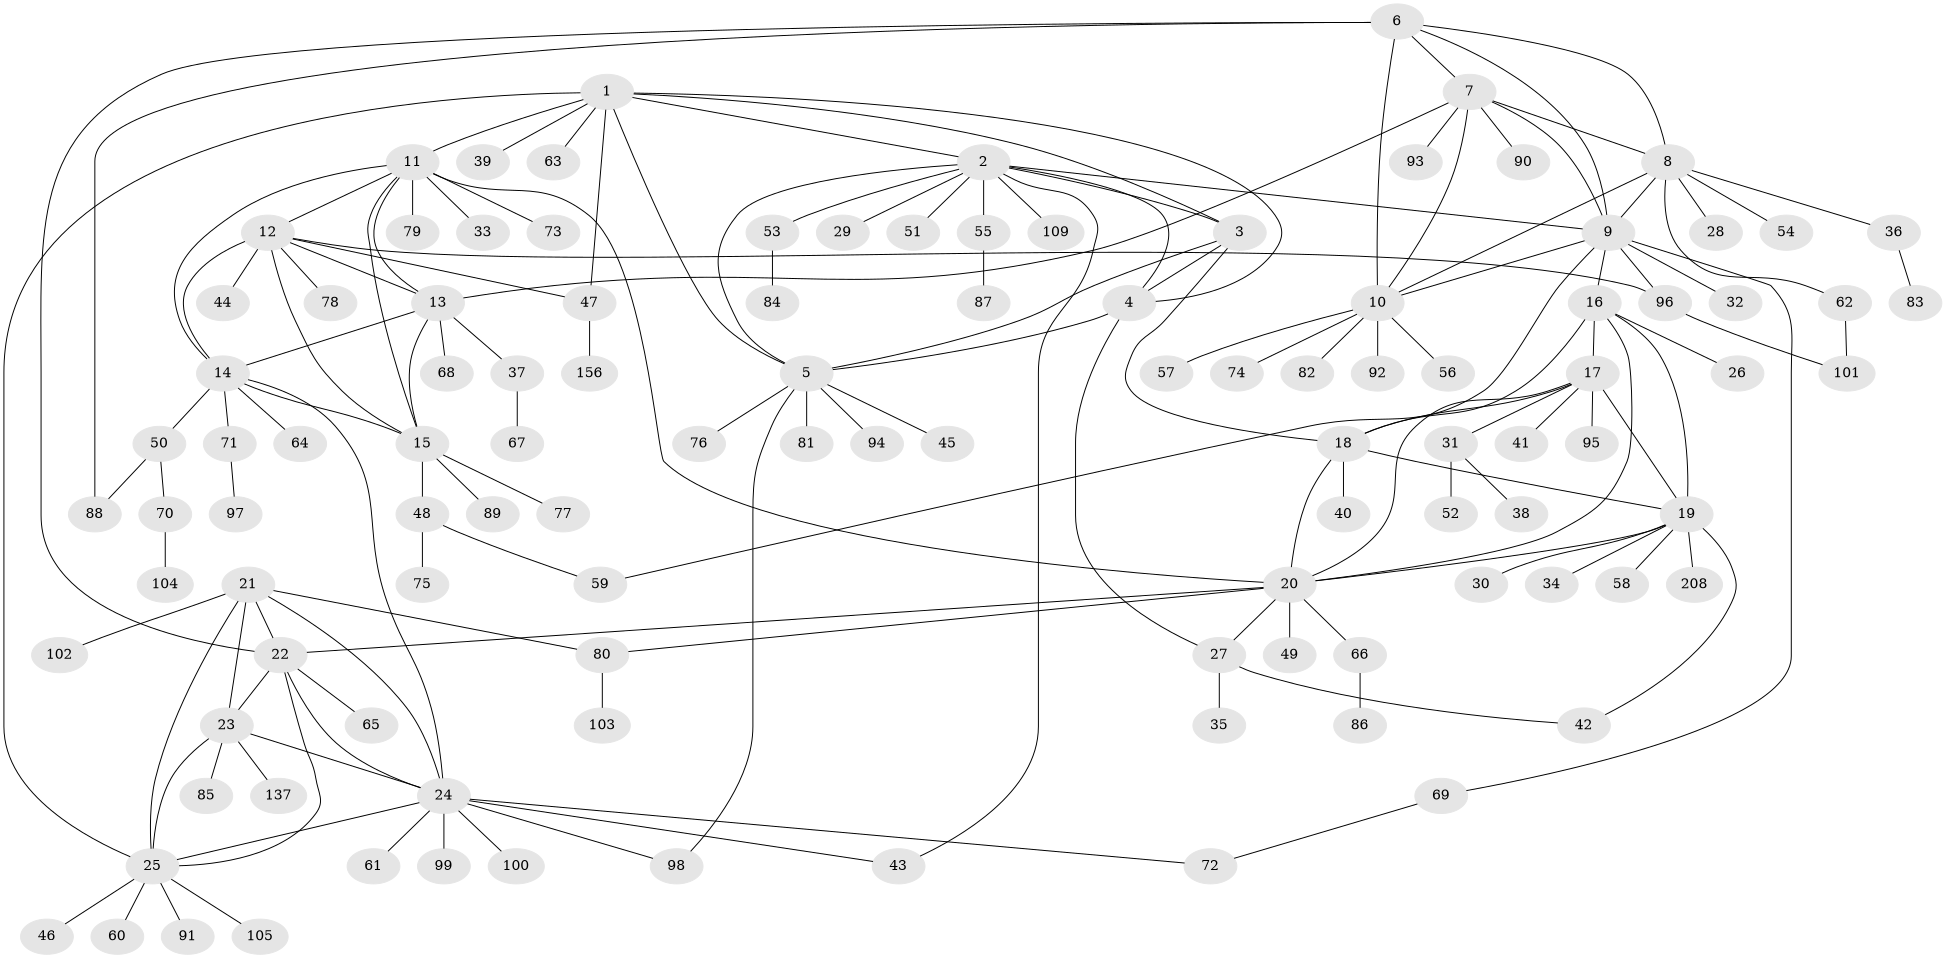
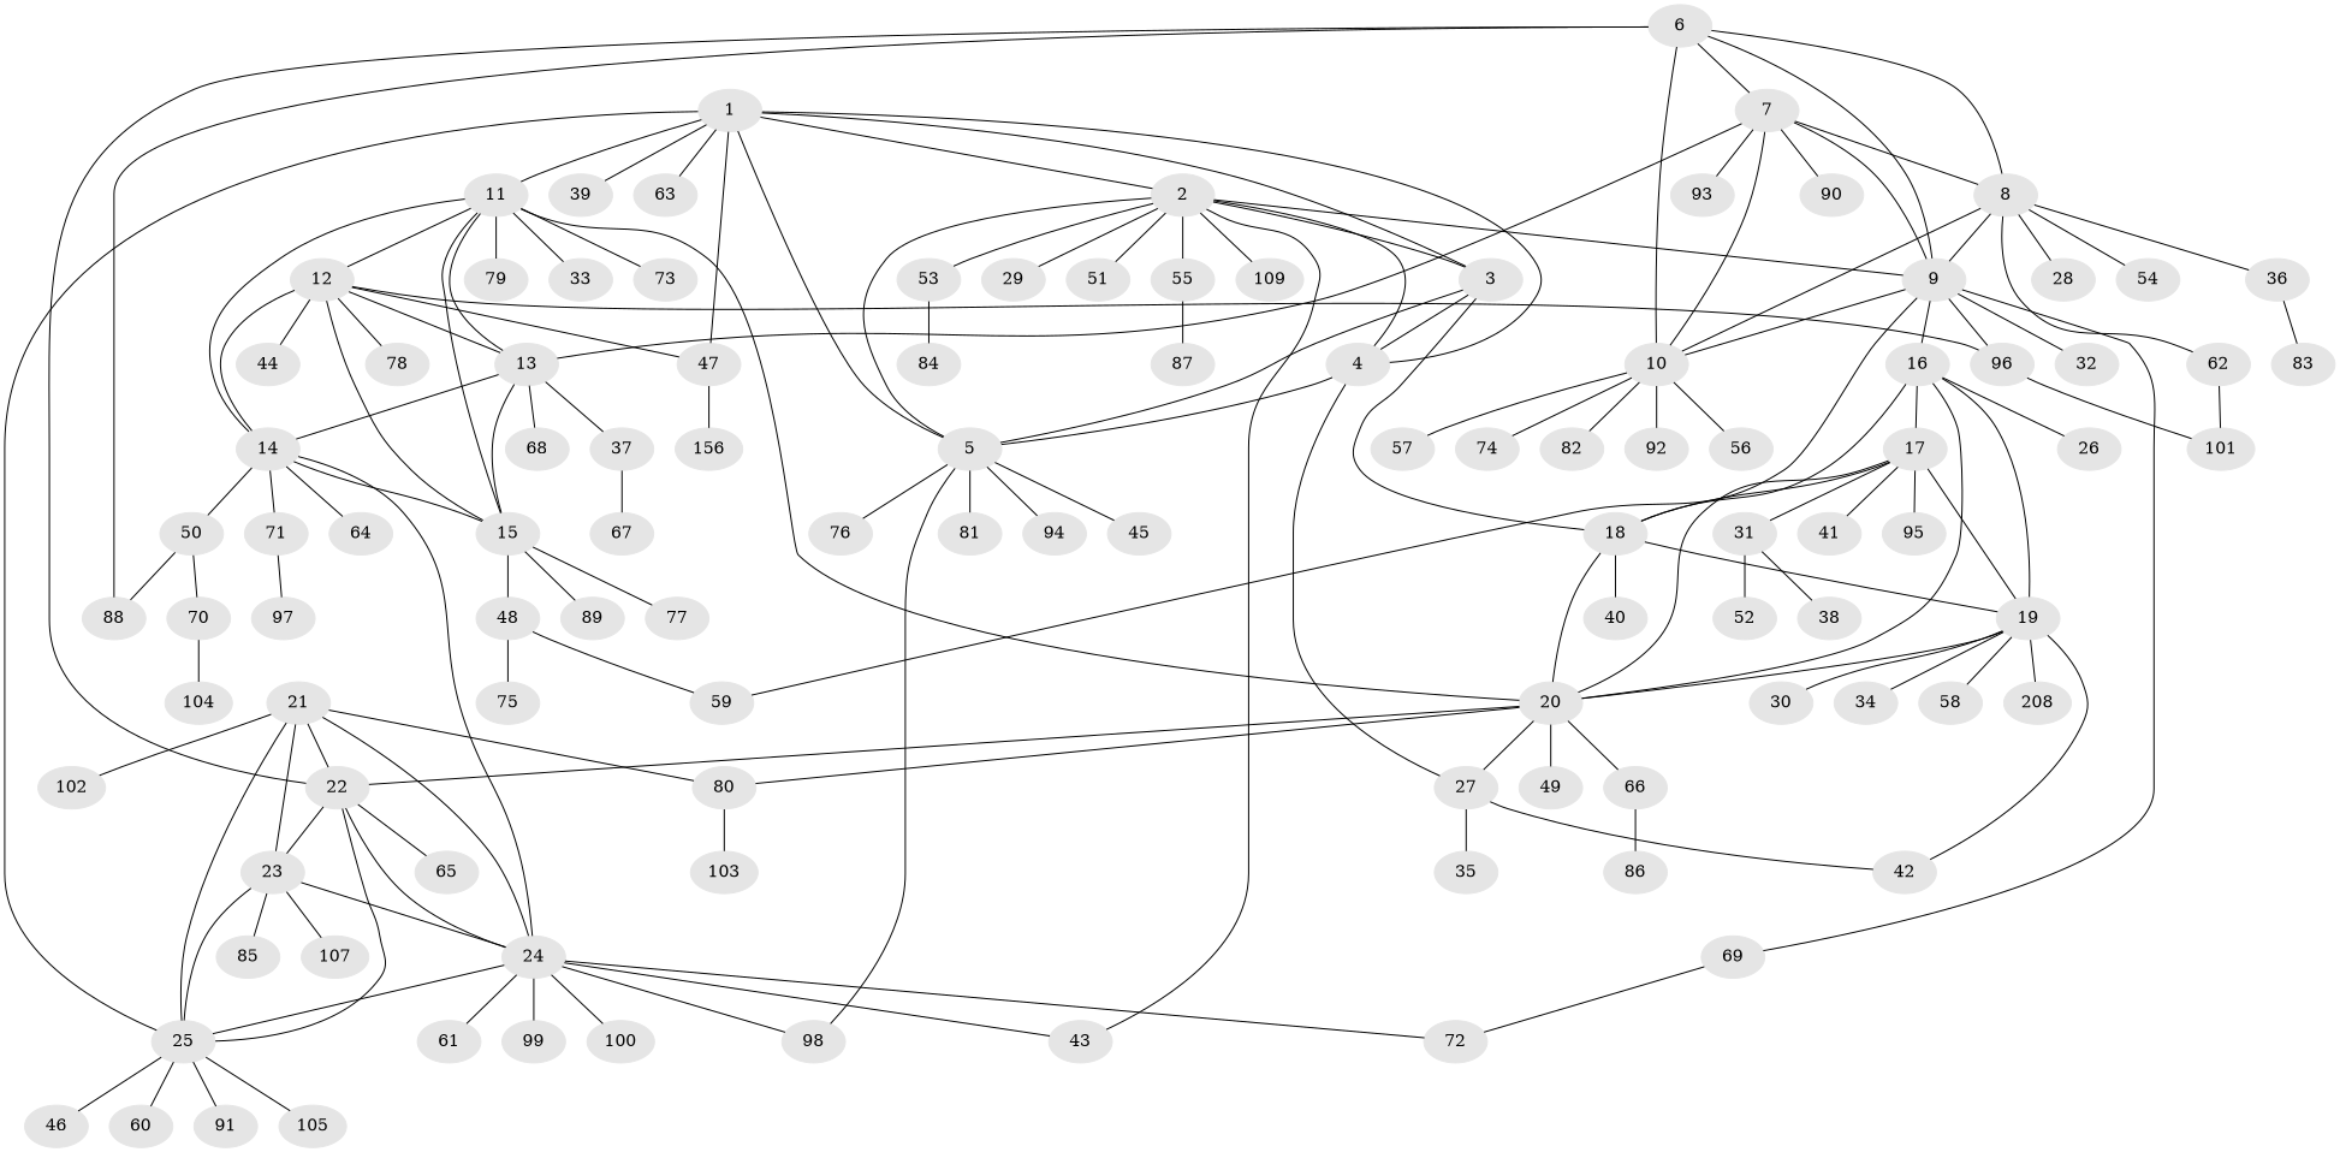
  graph {
    node [color=gray90 style=filled]
    1
    2
    3
    4
    5
    11
    25
    39
    47
    63
    9
    29
    43
    51
    53
    55
    109
    18
    27
    45
    76
    81
    94
    98
    13
    12
    14
    15
    20
    33
    73
    79
    46
    60
    91
    105
    n37 [label=156]
    10
    16
    32
    59
    69
    96
    84
    87
    19
    40
    42
    35
    6
    7
    8
    22
    88
    90
    93
    28
    36
    54
    62
    56
    57
    74
    82
    92
    24
    23
    65
    37
    68
    83
    101
    17
    26
    72
    44
    78
    50
    64
    71
    48
    77
    89
    49
    66
    80
    67
    61
    99
    100
    70
    97
    75
    31
    41
    95
    30
    34
    58
    n100 [label=208]
    38
    52
    86
    103
    21
    102
    85
-   107 [label=137]
+   107
    104
    1 -- 2
    1 -- 3
    1 -- 4
    1 -- 5
    1 -- 11
    1 -- 25
    1 -- 39
    1 -- 47
    1 -- 63
    2 -- 3
    2 -- 4
    2 -- 5
    2 -- 9
    2 -- 29
    2 -- 43
    2 -- 51
    2 -- 53
    2 -- 55
    2 -- 109
    3 -- 4
    3 -- 5
    3 -- 18
    4 -- 5
    4 -- 27
    5 -- 45
    5 -- 76
    5 -- 81
    5 -- 94
    5 -- 98
    11 -- 13
    11 -- 12
    11 -- 14
    11 -- 15
    11 -- 20
    11 -- 33
    11 -- 73
    11 -- 79
    25 -- 46
    25 -- 60
    25 -- 91
    25 -- 105
    47 -- n37
    9 -- 10
    9 -- 16
    9 -- 32
    9 -- 59
    9 -- 69
    9 -- 96
    53 -- 84
    55 -- 87
    18 -- 20
    18 -- 19
    18 -- 40
    27 -- 42
    27 -- 35
    13 -- 14
    13 -- 15
    13 -- 37
    13 -- 68
    12 -- 47
    12 -- 13
    12 -- 14
    12 -- 15
    12 -- 96
    12 -- 44
    12 -- 78
    14 -- 15
    14 -- 24
    14 -- 50
    14 -- 64
    14 -- 71
    15 -- 48
    15 -- 77
    15 -- 89
    20 -- 27
    20 -- 22
    20 -- 49
    20 -- 66
    20 -- 80
    10 -- 56
    10 -- 57
    10 -- 74
    10 -- 82
    10 -- 92
    16 -- 18
    16 -- 20
    16 -- 19
    16 -- 17
    16 -- 26
    69 -- 72
    96 -- 101
    19 -- 20
    19 -- 42
    19 -- 30
    19 -- 34
    19 -- 58
    19 -- n100
    6 -- 9
    6 -- 10
    6 -- 7
    6 -- 8
    6 -- 22
    6 -- 88
    7 -- 9
    7 -- 13
    7 -- 10
    7 -- 8
    7 -- 90
    7 -- 93
    8 -- 9
    8 -- 10
    8 -- 28
    8 -- 36
    8 -- 54
    8 -- 62
    22 -- 25
    22 -- 24
    22 -- 23
    22 -- 65
    36 -- 83
    62 -- 101
    24 -- 25
    24 -- 43
    24 -- 98
    24 -- 72
    24 -- 61
    24 -- 99
    24 -- 100
    23 -- 25
    23 -- 24
    23 -- 85
    23 -- 107
    37 -- 67
    17 -- 18
    17 -- 20
    17 -- 19
    17 -- 31
    17 -- 41
    17 -- 95
    50 -- 88
    50 -- 70
    71 -- 97
    48 -- 59
    48 -- 75
    66 -- 86
    80 -- 103
    70 -- 104
    31 -- 38
    31 -- 52
    21 -- 25
    21 -- 22
    21 -- 24
    21 -- 23
    21 -- 80
    21 -- 102
  }
